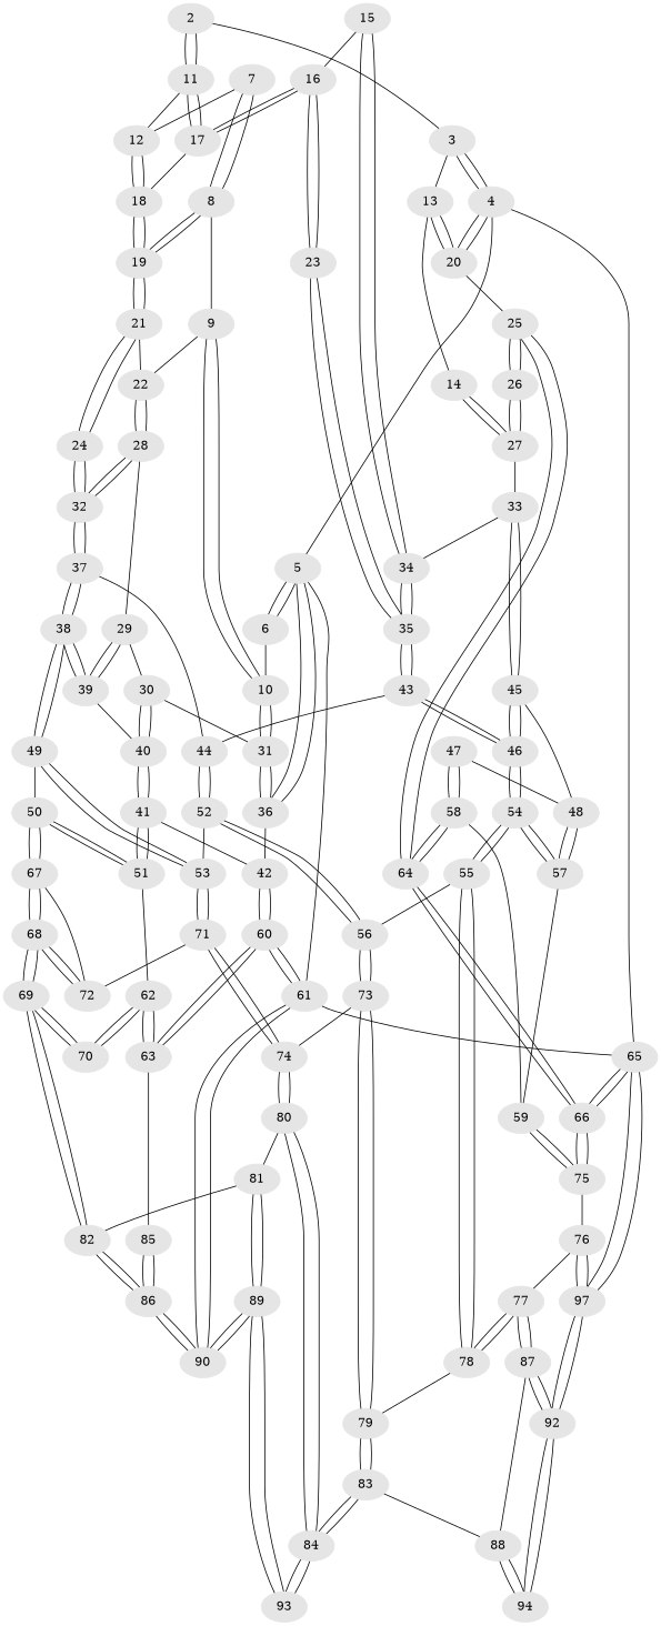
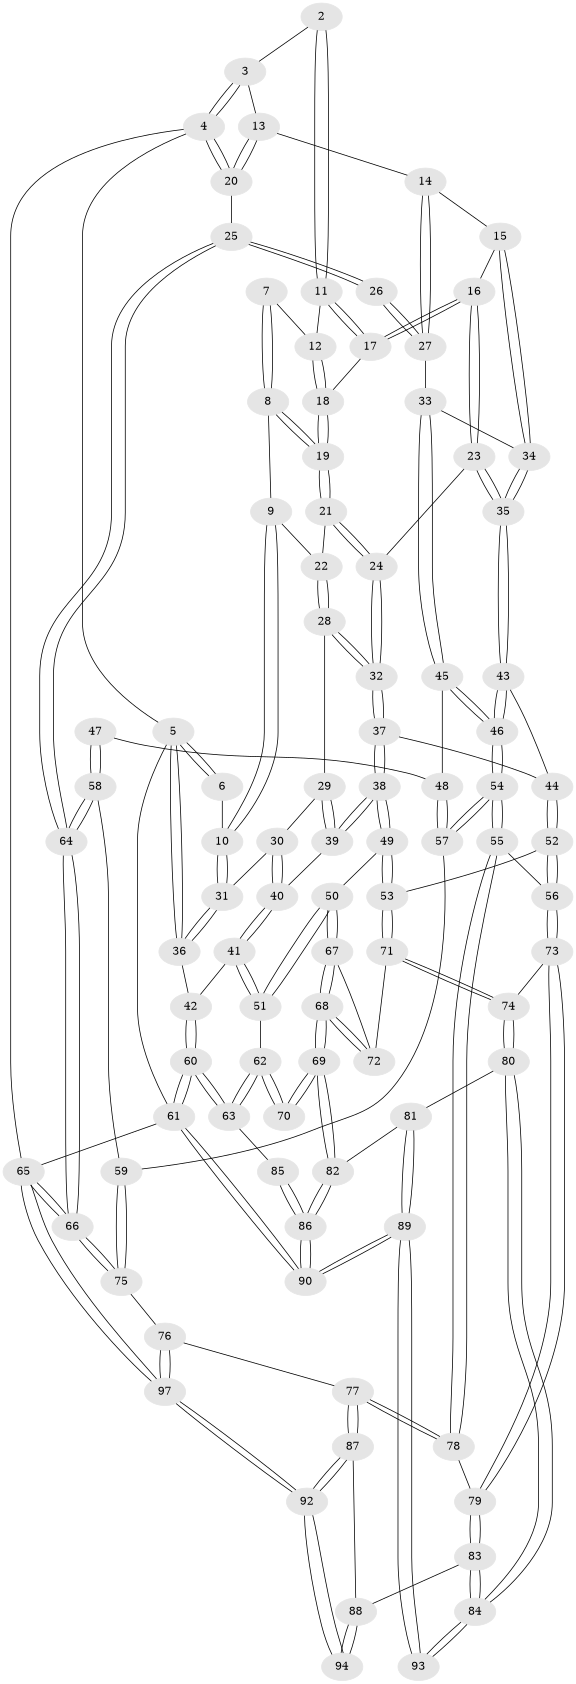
  graph {
    node [color=gray90 style=filled]
    2
    3
    11
    7
    8
    12
    4
    13
    17
    5
    20
    65
    14
    6
    36
    61
    25
    66
    n19 [label=97]
    10
    42
    90
    31
    9
    19
    18
    22
    21
    28
    15
    27
    16
    34
    33
    23
    35
    24
    26
    64
    32
    29
    43
    37
    47
    48
    58
    45
    30
    39
    40
    41
    38
    44
    46
    60
    49
    52
    50
    53
    51
    62
    63
    54
    56
    57
    55
    59
    67
    71
    68
    72
    70
    73
    74
    78
    79
    75
    76
    85
    86
    92
    69
    82
    80
    83
    81
    84
    77
    87
    88
    89
    93
    94
    2 -- 3
    2 -- 11
    2 -- 11
    3 -- 4
    3 -- 4
    3 -- 13
    11 -- 12
    11 -- 17
    11 -- 17
    7 -- 8
    7 -- 8
    7 -- 12
    8 -- 9
    8 -- 19
    8 -- 19
    12 -- 18
    12 -- 18
    4 -- 5
    4 -- 20
    4 -- 20
    4 -- 65
    13 -- 20
    13 -- 20
    13 -- 14
    17 -- 18
    5 -- 6
    5 -- 6
    5 -- 36
    5 -- 36
    5 -- 61
    20 -- 25
    65 -- 66
    65 -- 66
    65 -- n19
    65 -- n19
+   14 -- 15
    14 -- 27
    14 -- 27
    6 -- 10
    36 -- 42
    61 -- 65
    61 -- 90
    61 -- 90
    25 -- 26
    25 -- 26
    25 -- 64
    25 -- 64
    66 -- 75
    66 -- 75
    n19 -- 92
    n19 -- 92
    10 -- 31
    10 -- 31
    42 -- 60
    42 -- 60
    31 -- 36
    31 -- 36
    9 -- 10
    9 -- 10
    9 -- 22
    19 -- 21
    19 -- 21
    18 -- 19
    18 -- 19
    22 -- 28
    22 -- 28
    21 -- 22
    21 -- 24
    21 -- 24
    28 -- 32
    28 -- 32
    28 -- 29
    15 -- 16
    15 -- 34
    15 -- 34
    27 -- 33
    16 -- 17
    16 -- 17
    16 -- 23
    16 -- 23
    34 -- 35
    34 -- 35
    33 -- 34
    33 -- 45
    33 -- 45
    23 -- 35
    23 -- 35
+   23 -- 24
    35 -- 43
    35 -- 43
    24 -- 32
    24 -- 32
    26 -- 27
    26 -- 27
    64 -- 66
    64 -- 66
    32 -- 37
    32 -- 37
    29 -- 30
    29 -- 39
    29 -- 39
    43 -- 44
    43 -- 46
    43 -- 46
    37 -- 38
    37 -- 38
    37 -- 44
    47 -- 48
    47 -- 58
    47 -- 58
    48 -- 57
    48 -- 57
    58 -- 64
    58 -- 64
    58 -- 59
    45 -- 48
    45 -- 46
    45 -- 46
    30 -- 31
    30 -- 40
    30 -- 40
    39 -- 40
    40 -- 41
    40 -- 41
    41 -- 42
    41 -- 51
    41 -- 51
    38 -- 39
    38 -- 39
    38 -- 49
    38 -- 49
    44 -- 52
    44 -- 52
    46 -- 54
    46 -- 54
    60 -- 61
    60 -- 61
    60 -- 63
    60 -- 63
    49 -- 50
    49 -- 53
    49 -- 53
    52 -- 53
    52 -- 56
    52 -- 56
    50 -- 51
    50 -- 51
    50 -- 67
    50 -- 67
    53 -- 71
    53 -- 71
    51 -- 62
    62 -- 63
    62 -- 63
    62 -- 70
    62 -- 70
    63 -- 85
    54 -- 57
    54 -- 57
    54 -- 55
    54 -- 55
    56 -- 73
    56 -- 73
    57 -- 59
    55 -- 56
    55 -- 78
    55 -- 78
    59 -- 75
    59 -- 75
    67 -- 68
    67 -- 68
    67 -- 72
    71 -- 72
    71 -- 74
    71 -- 74
    68 -- 72
    68 -- 72
    68 -- 69
    68 -- 69
    73 -- 74
    73 -- 79
    73 -- 79
    74 -- 80
    74 -- 80
    78 -- 79
    79 -- 83
    79 -- 83
    75 -- 76
    76 -- n19
    76 -- n19
    76 -- 77
    85 -- 86
    85 -- 86
    86 -- 90
    86 -- 90
    92 -- 94
    92 -- 94
    69 -- 70
    69 -- 70
    69 -- 82
    69 -- 82
    82 -- 86
    82 -- 86
    80 -- 81
    80 -- 84
    80 -- 84
    83 -- 84
    83 -- 84
    83 -- 88
    81 -- 82
    81 -- 89
    81 -- 89
    84 -- 93
    84 -- 93
    77 -- 78
    77 -- 78
    77 -- 87
    77 -- 87
    87 -- 92
    87 -- 92
    87 -- 88
    88 -- 94
    88 -- 94
    89 -- 90
    89 -- 90
    89 -- 93
    89 -- 93
  }
